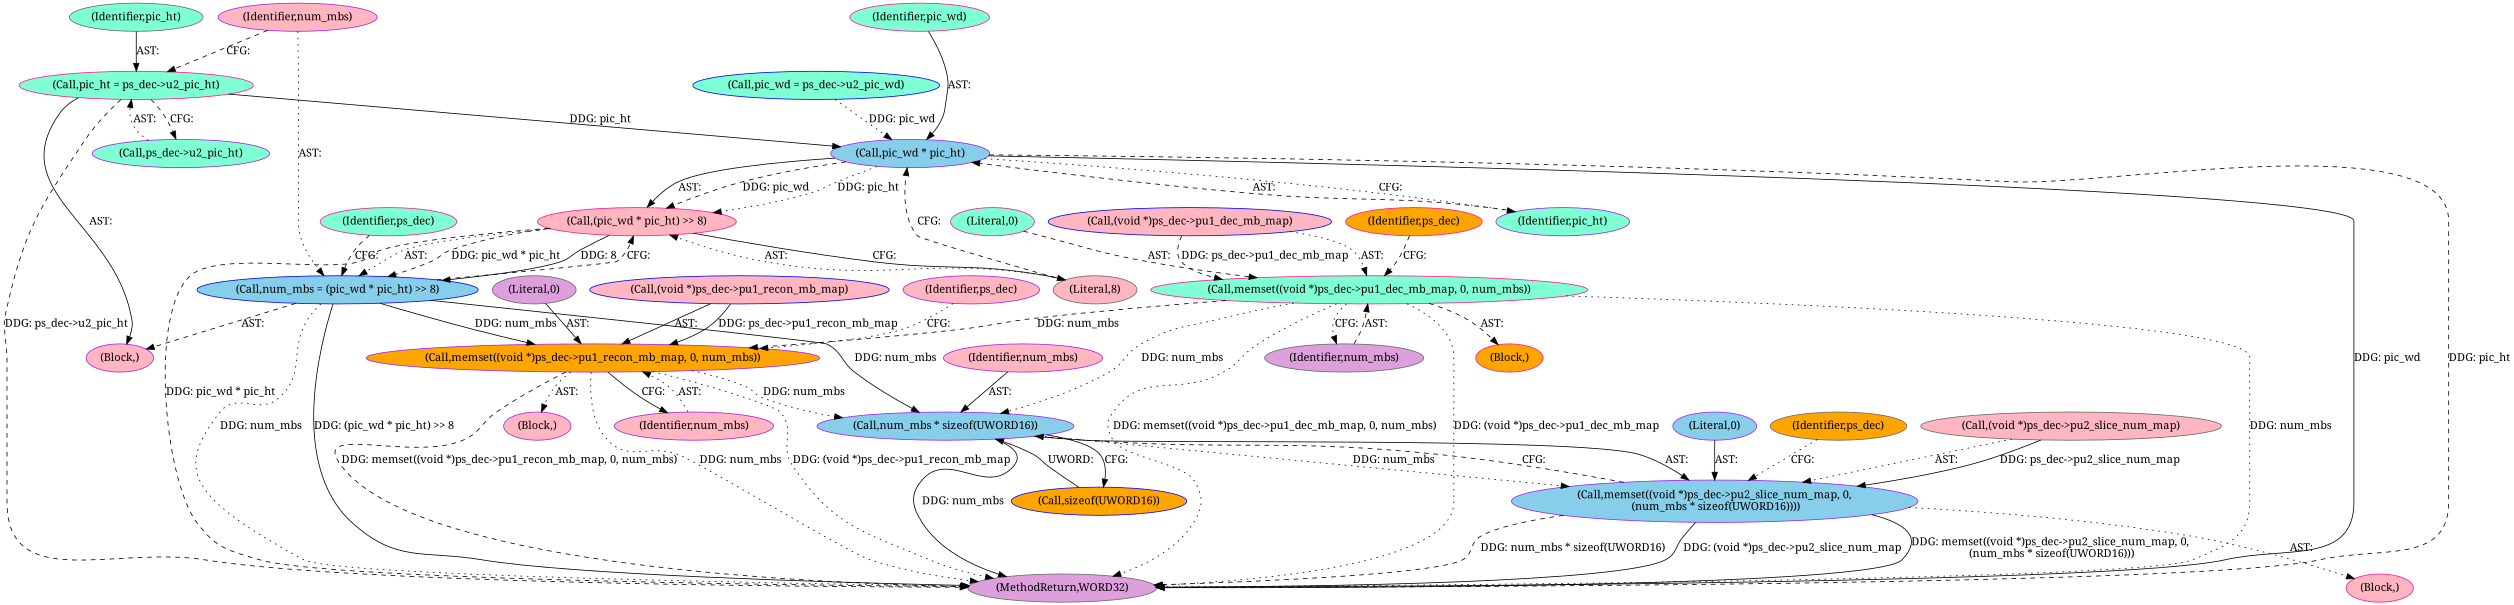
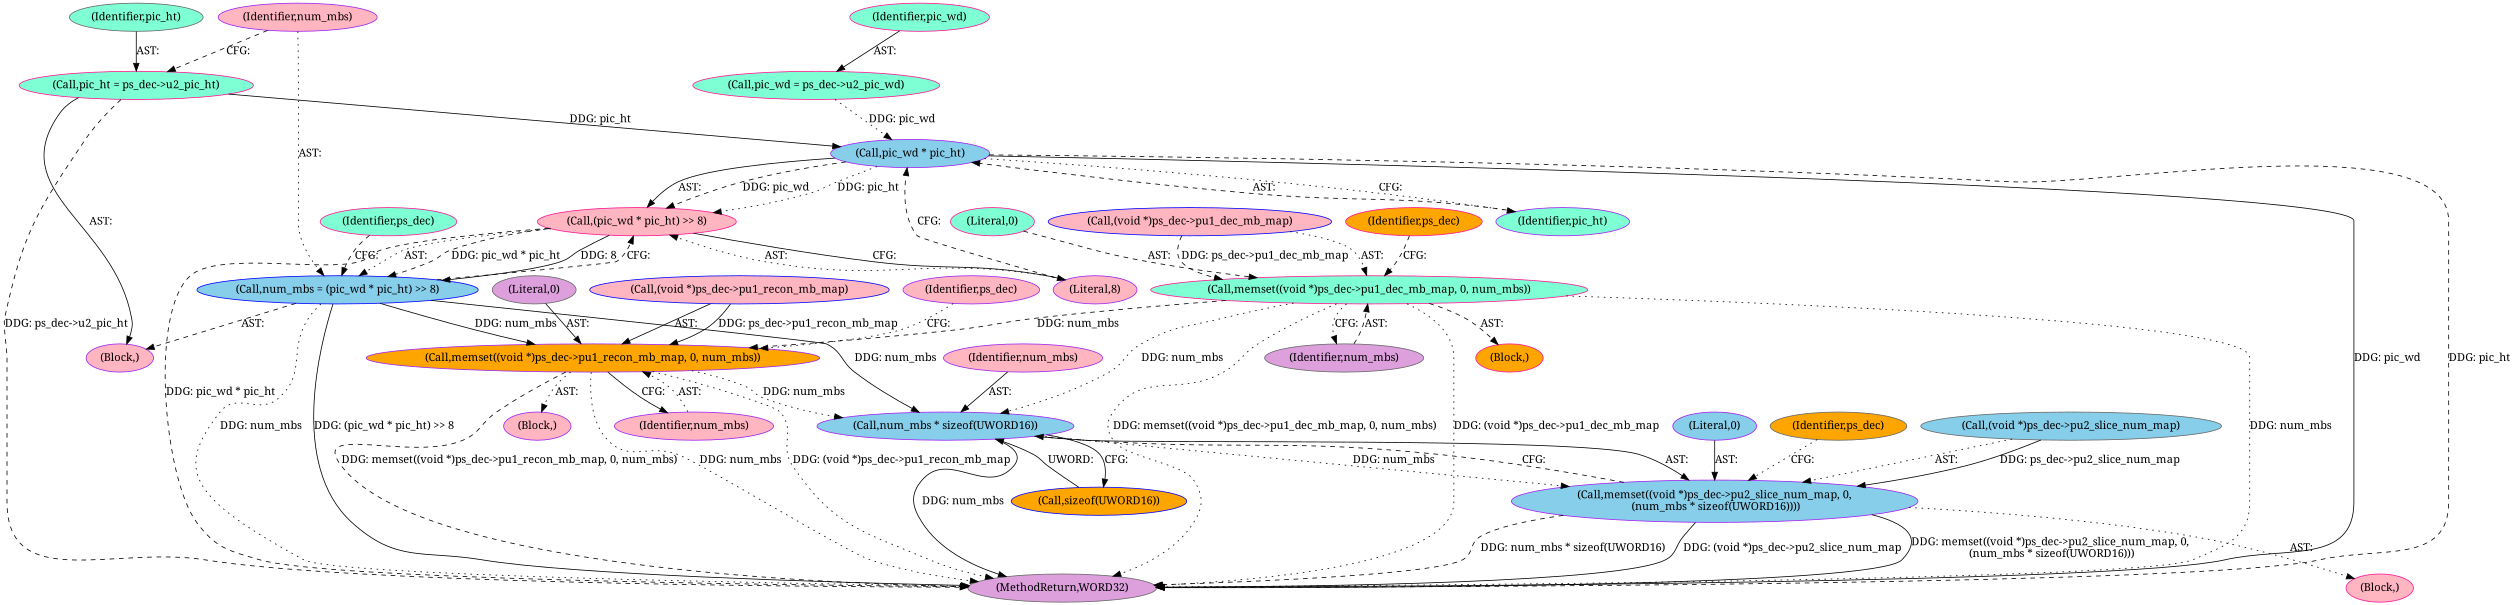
  digraph {
    fontname="Noto Serif"
    node [color=purple fillcolor=lightpink fontname="Noto Serif" style=filled]
    edge [fontname="Noto Serif" style=solid]
    n1 [color=deeppink fillcolor=aquamarine label="(Call,pic_ht = ps_dec->u2_pic_ht)"]
    n2 [fillcolor=skyblue label="(Call,pic_wd * pic_ht)"]
    n3 [color=gray40 fillcolor=plum label="(MethodReturn,WORD32)"]
    n4 [label="(Block,)"]
-   n5 [fillcolor=aquamarine label="(Call,ps_dec->u2_pic_ht)"]
    n6 [color=deeppink label="(Call,(pic_wd * pic_ht) >> 8)"]
    n7 [fillcolor=aquamarine label="(Identifier,pic_ht)"]
    n8 [color=blue fillcolor=skyblue label="(Call,num_mbs = (pic_wd * pic_ht) >> 8)"]
-   n9 [color=gray40 label="(Literal,8)"]
+   n9 [label="(Literal,8)"]
    n10 [fillcolor=orange label="(Call,memset((void *)ps_dec->pu1_recon_mb_map, 0, num_mbs))"]
    n11 [fillcolor=skyblue label="(Call,num_mbs * sizeof(UWORD16))"]
    n12 [color=deeppink fillcolor=aquamarine label="(Call,memset((void *)ps_dec->pu1_dec_mb_map, 0, num_mbs))"]
    n13 [color=gray40 fillcolor=plum label="(Identifier,num_mbs)"]
    n14 [color=deeppink fillcolor=orange label="(Block,)"]
    n15 [label="(Identifier,num_mbs)"]
    n16 [label="(Block,)"]
    n17 [fillcolor=skyblue label="(Call,memset((void *)ps_dec->pu2_slice_num_map, 0,\n (num_mbs * sizeof(UWORD16))))"]
    n18 [color=blue fillcolor=orange label="(Call,sizeof(UWORD16))"]
    n19 [color=deeppink label="(Block,)"]
    n20 [color=blue label="(Call,(void *)ps_dec->pu1_dec_mb_map)"]
    n21 [label="(Identifier,num_mbs)"]
    n22 [color=gray40 fillcolor=aquamarine label="(Identifier,pic_ht)"]
    n23 [color=deeppink fillcolor=aquamarine label="(Identifier,pic_wd)"]
    n24 [label="(Identifier,ps_dec)"]
    n25 [color=gray40 fillcolor=plum label="(Literal,0)"]
    n26 [color=deeppink fillcolor=aquamarine label="(Identifier,ps_dec)"]
-   n27 [color=blue fillcolor=aquamarine label="(Call,pic_wd = ps_dec->u2_pic_wd)"]
+   n27 [color=deeppink fillcolor=aquamarine label="(Call,pic_wd = ps_dec->u2_pic_wd)"]
    n28 [color=blue label="(Call,(void *)ps_dec->pu1_recon_mb_map)"]
    n29 [color=deeppink fillcolor=aquamarine label="(Literal,0)"]
    n30 [fillcolor=skyblue label="(Literal,0)"]
    n31 [color=deeppink fillcolor=orange label="(Identifier,ps_dec)"]
    n32 [color=gray40 fillcolor=orange label="(Identifier,ps_dec)"]
    n33 [label="(Identifier,num_mbs)"]
-   n34 [color=gray40 label="(Call,(void *)ps_dec->pu2_slice_num_map)"]
+   n34 [color=gray40 fillcolor=skyblue label="(Call,(void *)ps_dec->pu2_slice_num_map)"]
    n1 -> n2 [label="DDG: pic_ht"]
    n1 -> n3 [label="DDG: ps_dec->u2_pic_ht" style=dashed]
    n1 -> n4 [label="AST: "]
-   n1 -> n5 [label="CFG: " style=dashed]
    n2 -> n3 [label="DDG: pic_wd"]
    n2 -> n3 [label="DDG: pic_ht" style=dashed]
    n2 -> n6 [label="AST: "]
    n2 -> n6 [label="DDG: pic_wd" style=dashed]
    n2 -> n6 [label="DDG: pic_ht" style=dotted]
    n2 -> n7 [label="CFG: " style=dotted]
-   n5 -> n1 [label="AST: " style=dotted]
    n6 -> n3 [label="DDG: pic_wd * pic_ht" style=dashed]
    n6 -> n8 [label="AST: " style=dotted]
    n6 -> n8 [label="DDG: pic_wd * pic_ht" style=dashed]
    n6 -> n8 [label="DDG: 8"]
    n6 -> n9 [label="CFG: "]
    n7 -> n2 [label="AST: " style=dashed]
    n8 -> n3 [label="DDG: num_mbs" style=dotted]
    n8 -> n3 [label="DDG: (pic_wd * pic_ht) >> 8"]
    n8 -> n4 [label="AST: " style=dashed]
    n8 -> n6 [label="CFG: " style=dashed]
    n8 -> n10 [label="DDG: num_mbs"]
    n8 -> n11 [label="DDG: num_mbs"]
    n9 -> n2 [label="CFG: " style=dashed]
    n9 -> n6 [label="AST: " style=dotted]
    n10 -> n3 [label="DDG: (void *)ps_dec->pu1_recon_mb_map" style=dotted]
    n10 -> n3 [label="DDG: memset((void *)ps_dec->pu1_recon_mb_map, 0, num_mbs)" style=dashed]
    n10 -> n3 [label="DDG: num_mbs" style=dotted]
    n10 -> n11 [label="DDG: num_mbs" style=dotted]
    n10 -> n15 [label="CFG: "]
    n10 -> n16 [label="AST: " style=dotted]
    n11 -> n3 [label="DDG: num_mbs"]
    n11 -> n17 [label="AST: "]
    n11 -> n17 [label="DDG: num_mbs" style=dotted]
    n11 -> n18 [label="CFG: "]
    n12 -> n3 [label="DDG: (void *)ps_dec->pu1_dec_mb_map" style=dotted]
    n12 -> n3 [label="DDG: num_mbs" style=dotted]
    n12 -> n3 [label="DDG: memset((void *)ps_dec->pu1_dec_mb_map, 0, num_mbs)" style=dotted]
    n12 -> n10 [label="DDG: num_mbs" style=dashed]
    n12 -> n11 [label="DDG: num_mbs" style=dotted]
    n12 -> n13 [label="CFG: " style=dotted]
    n12 -> n14 [label="AST: " style=dashed]
    n13 -> n12 [label="AST: " style=dashed]
    n15 -> n10 [label="AST: " style=dotted]
    n17 -> n3 [label="DDG: num_mbs * sizeof(UWORD16)" style=dashed]
    n17 -> n3 [label="DDG: (void *)ps_dec->pu2_slice_num_map"]
    n17 -> n3 [label="DDG: memset((void *)ps_dec->pu2_slice_num_map, 0,\n (num_mbs * sizeof(UWORD16)))"]
    n17 -> n11 [label="CFG: " style=dashed]
    n17 -> n19 [label="AST: " style=dotted]
    n18 -> n11 [label="UWORD: "]
    n20 -> n12 [label="AST: " style=dotted]
    n20 -> n12 [label="DDG: ps_dec->pu1_dec_mb_map" style=dashed]
    n21 -> n11 [label="AST: "]
    n22 -> n1 [label="AST: "]
-   n23 -> n2 [label="AST: "]
+   n23 -> n27 [label="AST: "]
    n24 -> n10 [label="CFG: " style=dotted]
    n25 -> n10 [label="AST: "]
    n26 -> n8 [label="CFG: " style=dashed]
    n27 -> n2 [label="DDG: pic_wd" style=dotted]
    n28 -> n10 [label="AST: "]
    n28 -> n10 [label="DDG: ps_dec->pu1_recon_mb_map"]
    n29 -> n12 [label="AST: " style=dashed]
    n30 -> n17 [label="AST: "]
    n31 -> n12 [label="CFG: " style=dashed]
    n32 -> n17 [label="CFG: " style=dotted]
    n33 -> n1 [label="CFG: " style=dashed]
    n33 -> n8 [label="AST: " style=dotted]
    n34 -> n17 [label="AST: " style=dotted]
    n34 -> n17 [label="DDG: ps_dec->pu2_slice_num_map"]
  }
